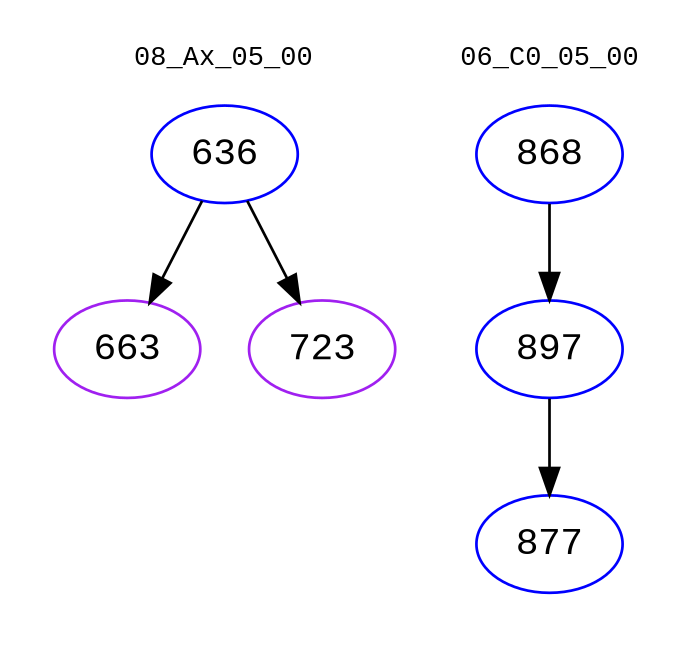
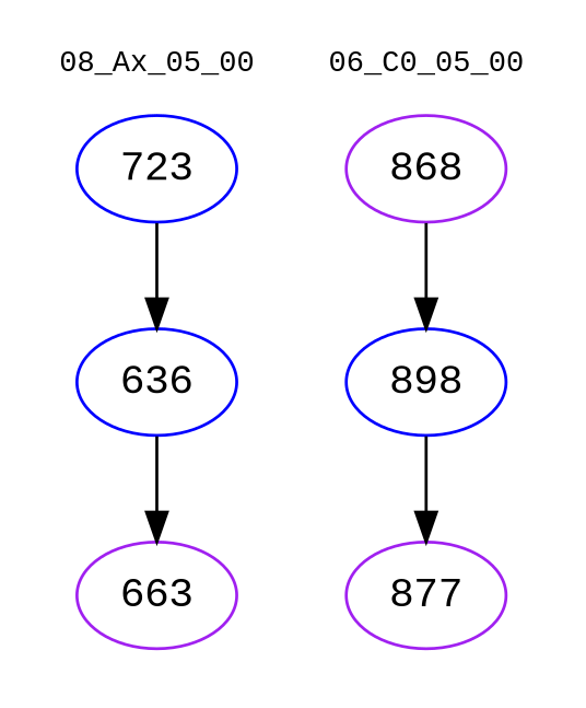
  digraph {
    fontname="Liberation Mono"
    node [color=blue fontname="Liberation Mono"]
    edge [color=black fontname="Liberation Mono"]
    n1 [label=636]
    n2 [color=purple label=663]
-   n3 [color=purple label=723]
-   n4 [label=868]
-   n5 [label=877]
-   n6 [label=897]
+   n3 [label=723]
+   n4 [color=purple label=868]
+   n5 [color=purple label=877]
+   n6 [label=898]
    subgraph cluster_1 {
      color=white
      fontsize=10
      label="08_Ax_05_00"
      n1
      n2
      n3
    }
    subgraph cluster_2 {
      color=white
      fontsize=10
      label="06_C0_05_00"
      n4
      n5
      n6
    }
    n1 -> n2
-   n1 -> n3
+   n3 -> n1
    n4 -> n6
    n6 -> n5
  }
